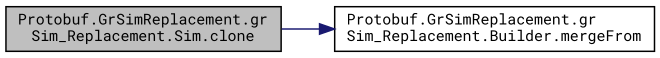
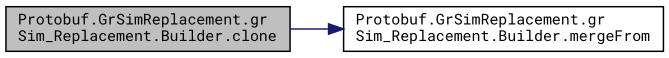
  digraph {
    rankdir=LR
    fontname="Roboto Mono"
    node [color=black fontname="Roboto Mono" fontsize=10 shape=record style=filled]
-   n1 [fillcolor=grey75 fontcolor=black height=0.2 label="Protobuf.GrSimReplacement.gr\lSim_Replacement.Sim.clone" width=0.4]
+   n1 [fillcolor=grey75 fontcolor=black height=0.2 label="Protobuf.GrSimReplacement.gr\lSim_Replacement.Builder.clone" width=0.4]
    n2 [fillcolor=white height=0.2 label="Protobuf.GrSimReplacement.gr\lSim_Replacement.Builder.mergeFrom" width=0.4]
    n1 -> n2 [color=midnightblue fontname="Roboto Mono" fontsize=10 labelfontname=Helvetica labelfontsize=10 style=solid]
  }
